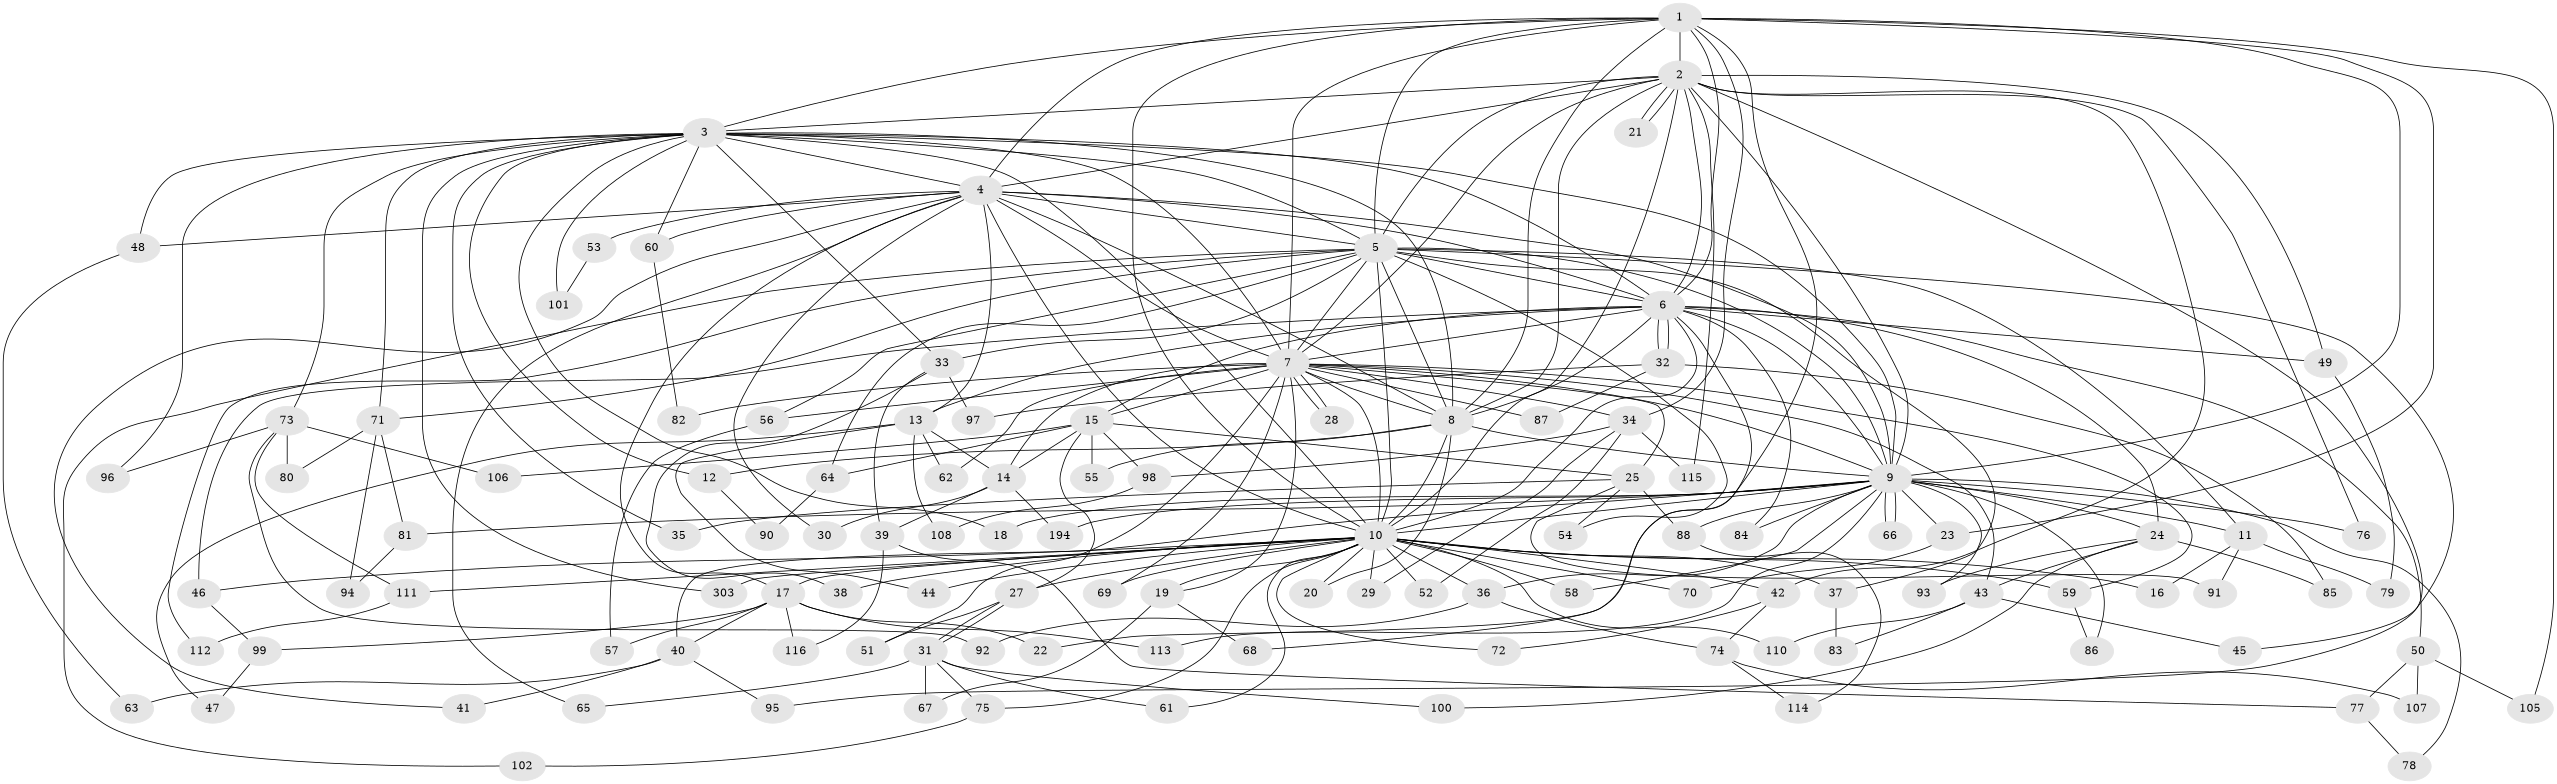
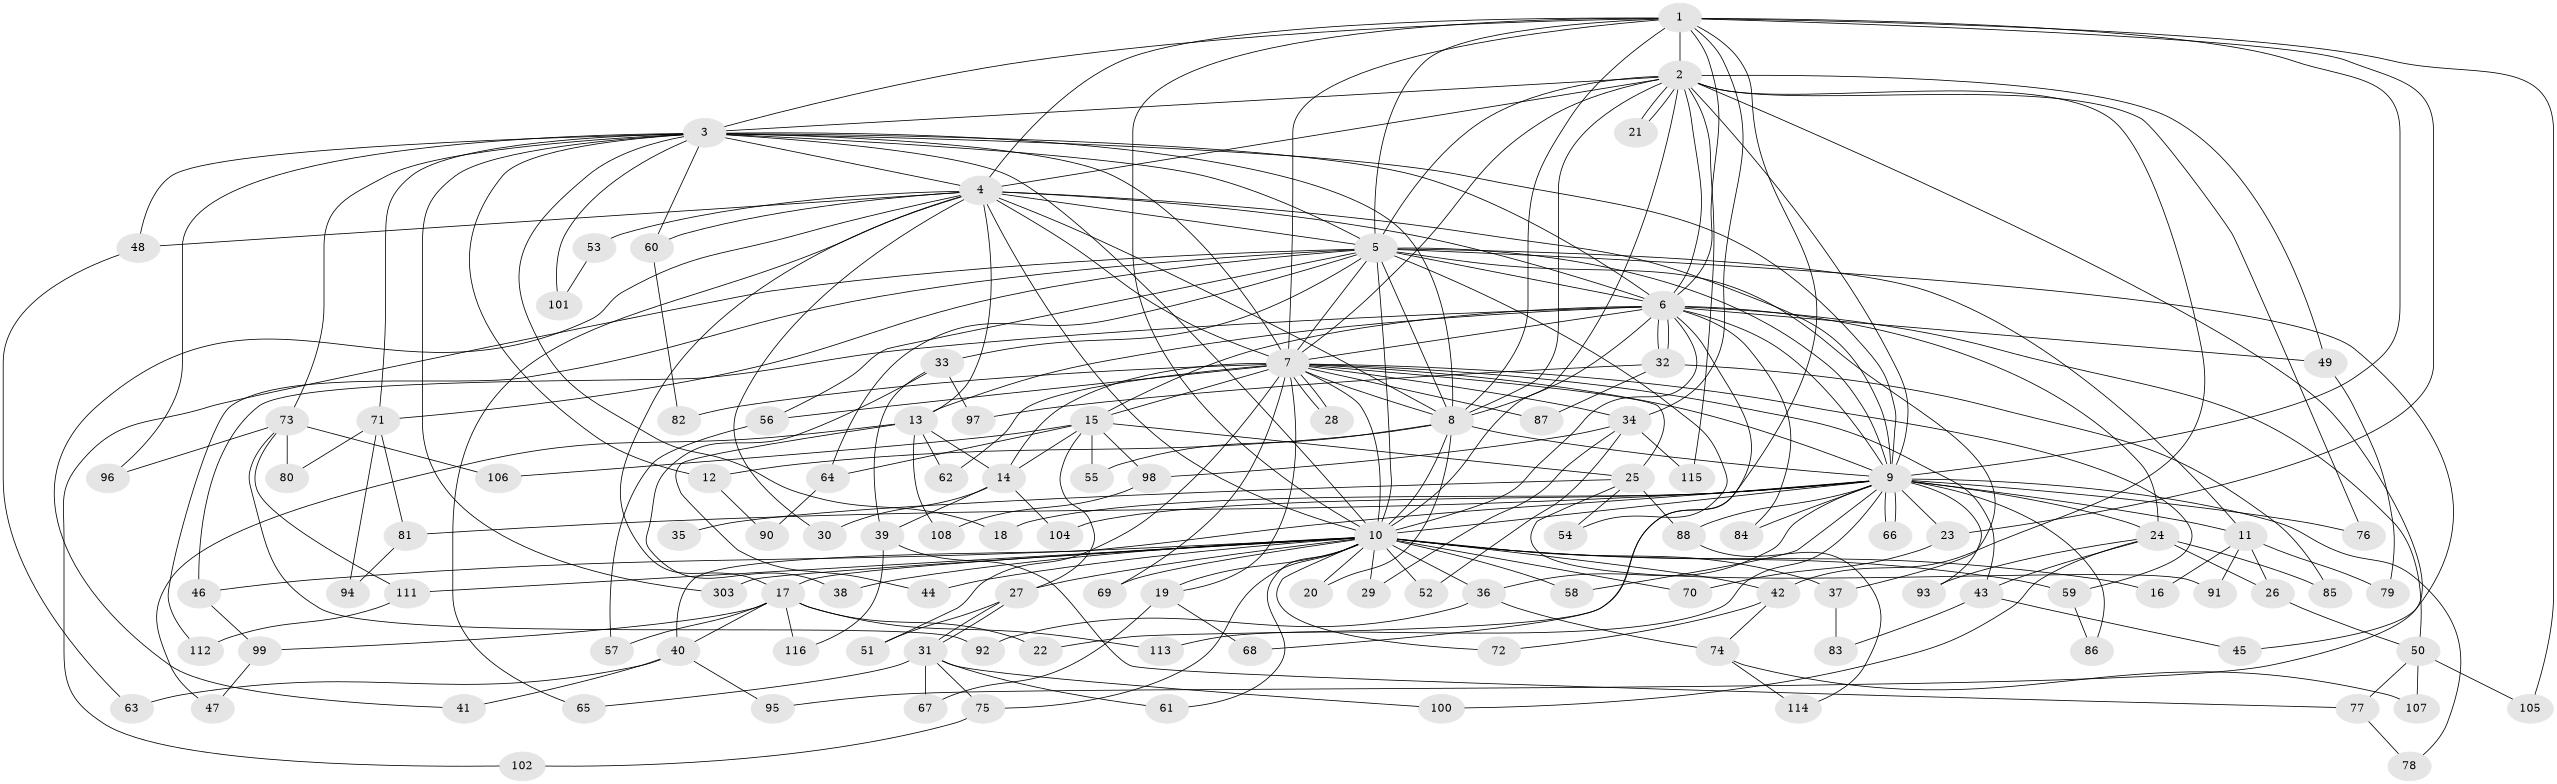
  graph {
    node [color=gray90 style=filled]
    1
    2
    3
    4
    5
    6
    7
    8
    9
    10
    22
    23
    34
    105
    21
    42
    49
    76
    95
    115
    12
    18
    33
    35
    48
    60
    71
    73
    96
    101
    n31 [label=303]
    13
    17
    30
    41
    53
    65
    11
    37
    45
    54
    56
    64
    102
    112
    15
    24
    32
    46
    50
    68
    84
    14
    19
    25
    28
    43
    51
    59
    62
    69
    82
    87
    20
    55
    36
    40
    58
    66
    78
    81
    86
    88
    93
-   104 [label=194]
+   104
    113
    29
    16
    27
    38
    44
    52
    61
    70
    72
    75
-   110
    111
    98
    74
    79
    90
    39
    97
    63
    94
    80
    106
    92
    47
    108
    57
    99
    116
+   26
    91
    83
    85
    100
    77
    107
    67
    114
    31
    1 -- 2
    1 -- 3
    1 -- 4
    1 -- 5
    1 -- 6
    1 -- 7
    1 -- 8
    1 -- 9
    1 -- 10
    1 -- 22
    1 -- 23
    1 -- 34
    1 -- 105
    2 -- 3
    2 -- 4
    2 -- 5
    2 -- 6
    2 -- 7
    2 -- 8
    2 -- 9
    2 -- 10
    2 -- 21
    2 -- 21
    2 -- 42
    2 -- 49
    2 -- 76
    2 -- 95
    2 -- 115
    3 -- 4
    3 -- 5
    3 -- 6
    3 -- 7
    3 -- 8
    3 -- 9
    3 -- 10
    3 -- 12
    3 -- 18
-   3 -- 33
-   3 -- 35
    3 -- 48
    3 -- 60
    3 -- 71
    3 -- 73
    3 -- 96
    3 -- 101
    3 -- n31
    4 -- 5
    4 -- 6
    4 -- 7
    4 -- 8
    4 -- 9
    4 -- 10
    4 -- 48
    4 -- 60
    4 -- 13
    4 -- 17
    4 -- 30
    4 -- 41
    4 -- 53
    4 -- 65
    5 -- 6
    5 -- 7
    5 -- 8
    5 -- 9
    5 -- 10
    5 -- 33
    5 -- 71
    5 -- 11
    5 -- 37
    5 -- 45
    5 -- 54
    5 -- 56
    5 -- 64
    5 -- 102
    5 -- 112
    6 -- 7
    6 -- 8
    6 -- 9
    6 -- 10
    6 -- 49
    6 -- 13
    6 -- 15
    6 -- 24
    6 -- 32
    6 -- 32
    6 -- 46
    6 -- 50
    6 -- 68
    6 -- 84
    7 -- 8
    7 -- 9
    7 -- 10
    7 -- 34
    7 -- 56
    7 -- 15
    7 -- 14
    7 -- 19
    7 -- 25
    7 -- 28
    7 -- 28
    7 -- 43
    7 -- 51
    7 -- 59
    7 -- 62
    7 -- 69
    7 -- 82
    7 -- 87
    8 -- 9
    8 -- 10
    8 -- 12
    8 -- 20
    8 -- 55
    9 -- 10
    9 -- 23
    9 -- 76
    9 -- 18
    9 -- 11
    9 -- 24
    9 -- 84
    9 -- 36
    9 -- 40
    9 -- 58
    9 -- 66
    9 -- 66
    9 -- 78
    9 -- 81
    9 -- 86
    9 -- 88
    9 -- 93
    9 -- 104
    9 -- 113
    10 -- 42
    10 -- n31
    10 -- 17
    10 -- 37
    10 -- 46
    10 -- 19
    10 -- 59
    10 -- 69
    10 -- 20
    10 -- 36
    10 -- 58
    10 -- 29
    10 -- 16
    10 -- 27
    10 -- 38
    10 -- 44
    10 -- 52
    10 -- 61
    10 -- 70
    10 -- 72
    10 -- 75
-   10 -- 110
    10 -- 111
    23 -- 70
    34 -- 115
    34 -- 29
    34 -- 52
    34 -- 98
    42 -- 72
    42 -- 74
    49 -- 79
    12 -- 90
    33 -- 38
    33 -- 39
    33 -- 97
    48 -- 63
    60 -- 82
    71 -- 81
    71 -- 94
    71 -- 80
    73 -- 96
    73 -- 111
    73 -- 80
    73 -- 106
    73 -- 92
    13 -- 14
    13 -- 62
    13 -- 44
    13 -- 47
    13 -- 108
    17 -- 22
    17 -- 40
    17 -- 113
    17 -- 57
    17 -- 99
    17 -- 116
    53 -- 101
    11 -- 16
    11 -- 79
+   11 -- 26
    11 -- 91
    37 -- 83
    56 -- 57
    64 -- 90
    15 -- 64
    15 -- 14
    15 -- 25
    15 -- 55
    15 -- 27
    15 -- 98
    15 -- 106
    24 -- 43
    24 -- 93
+   24 -- 26
    24 -- 85
    24 -- 100
    32 -- 87
    32 -- 97
    32 -- 85
    46 -- 99
    50 -- 105
    50 -- 77
    50 -- 107
    14 -- 30
    14 -- 104
    14 -- 39
    19 -- 68
    19 -- 67
    25 -- 35
    25 -- 54
    25 -- 88
    25 -- 91
    43 -- 45
-   43 -- 110
    43 -- 83
    59 -- 86
    36 -- 74
    36 -- 92
    40 -- 95
    40 -- 41
    40 -- 63
    81 -- 94
    88 -- 114
    27 -- 51
    27 -- 31
    27 -- 31
    75 -- 102
    111 -- 112
    98 -- 108
    74 -- 107
    74 -- 114
    39 -- 116
    39 -- 77
    99 -- 47
+   26 -- 50
    77 -- 78
    31 -- 65
    31 -- 61
    31 -- 75
    31 -- 100
    31 -- 67
  }
